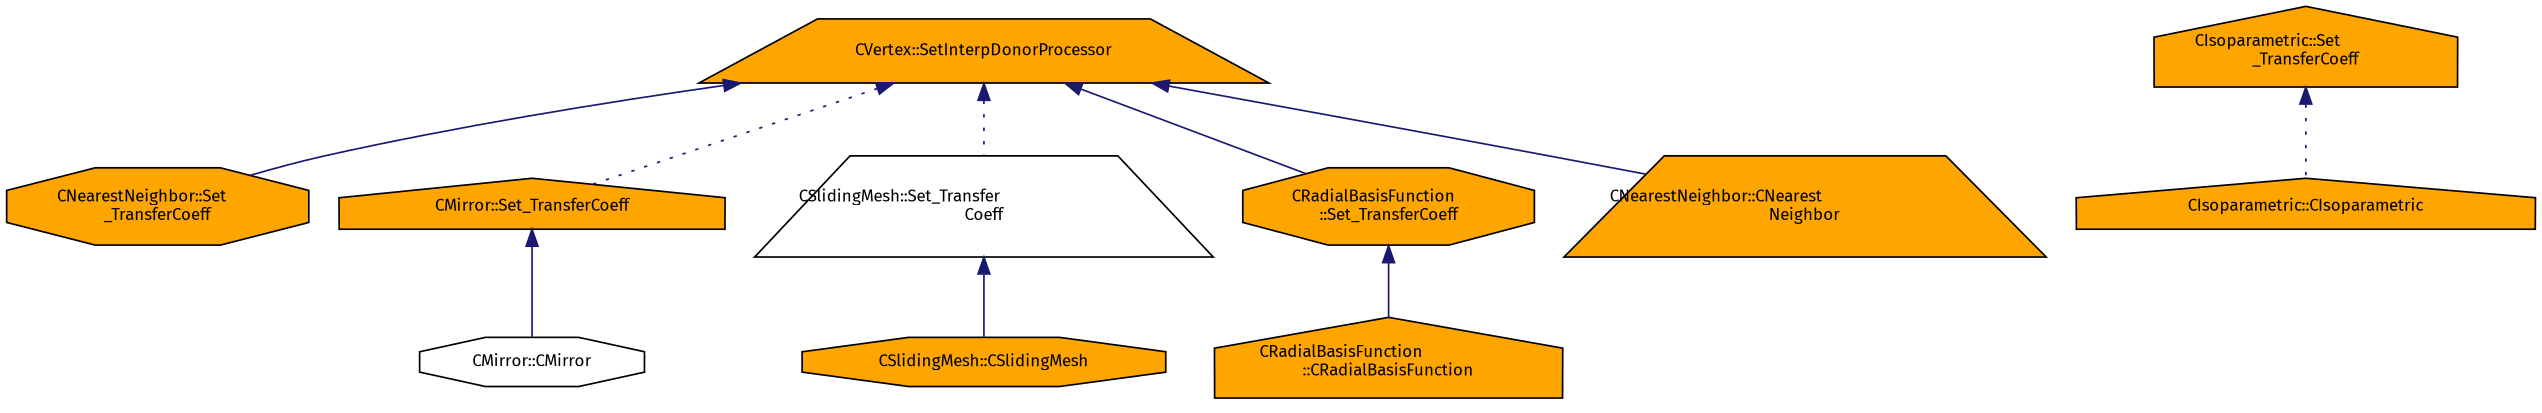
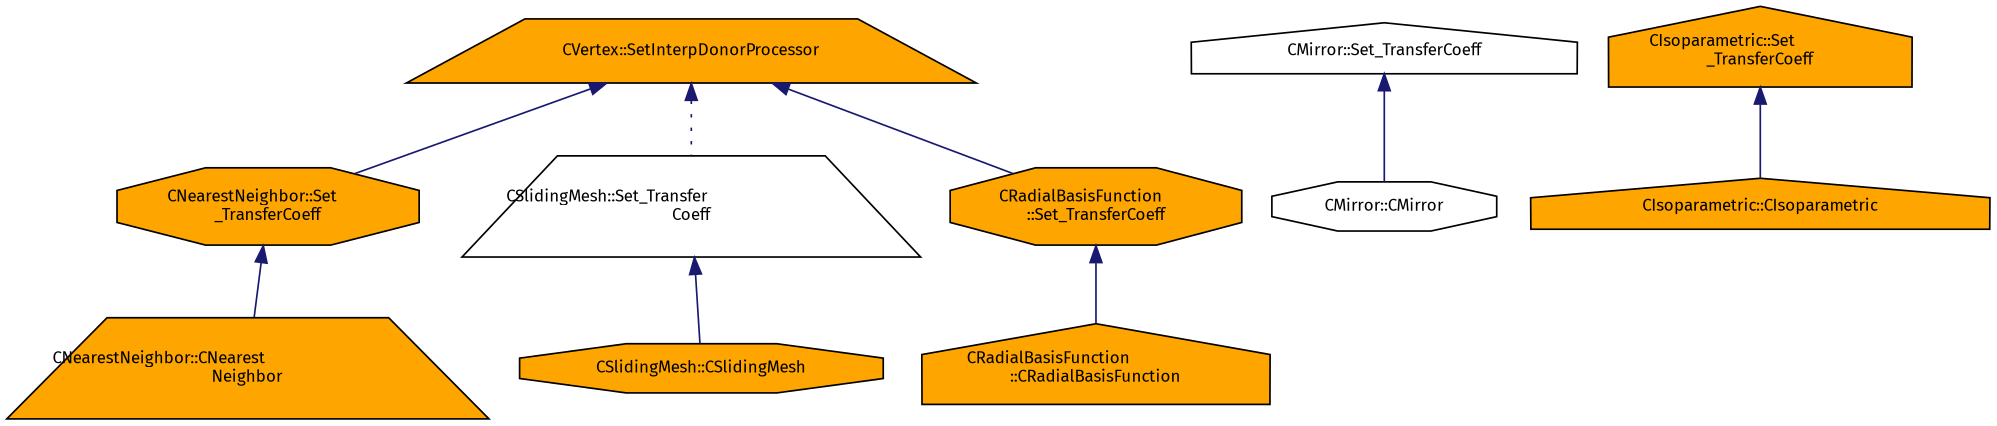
  digraph {
    fontname="Fira Sans"
    rankdir=TB
    node [color=black fillcolor=orange fontname="Fira Sans" fontsize=10 shape=octagon style=filled]
    edge [color=midnightblue dir=back fontname="Fira Sans" fontsize=10 labelfontname=Helvetica labelfontsize=10 style=solid]
    n1 [fontcolor=black height=0.2 label="CVertex::SetInterpDonorProcessor" shape=trapezium width=0.4]
    n2 [height=0.2 label="CNearestNeighbor::Set\l_TransferCoeff" width=0.4]
-   n3 [height=0.2 label="CMirror::Set_TransferCoeff" shape=house width=0.4]
+   n3 [fillcolor=white height=0.2 label="CMirror::Set_TransferCoeff" shape=house width=0.4]
    n4 [fillcolor=white height=0.2 label="CSlidingMesh::Set_Transfer\lCoeff" shape=trapezium width=0.4]
    n5 [height=0.2 label="CRadialBasisFunction\l::Set_TransferCoeff" width=0.4]
    n6 [height=0.2 label="CNearestNeighbor::CNearest\lNeighbor" shape=trapezium width=0.4]
    n7 [height=0.2 label="CIsoparametric::Set\l_TransferCoeff" shape=house width=0.4]
    n8 [height=0.2 label="CIsoparametric::CIsoparametric" shape=house width=0.4]
    n9 [fillcolor=white height=0.2 label="CMirror::CMirror" width=0.4]
    n10 [height=0.2 label="CSlidingMesh::CSlidingMesh" width=0.4]
    n11 [height=0.2 label="CRadialBasisFunction\l::CRadialBasisFunction" shape=house width=0.4]
    n1 -> n2
-   n1 -> n3 [style=dotted]
    n1 -> n4 [style=dotted]
    n1 -> n5
-   n1 -> n6
+   n2 -> n6
    n3 -> n9
    n4 -> n10
    n5 -> n11
-   n7 -> n8 [style=dotted]
+   n7 -> n8
  }
